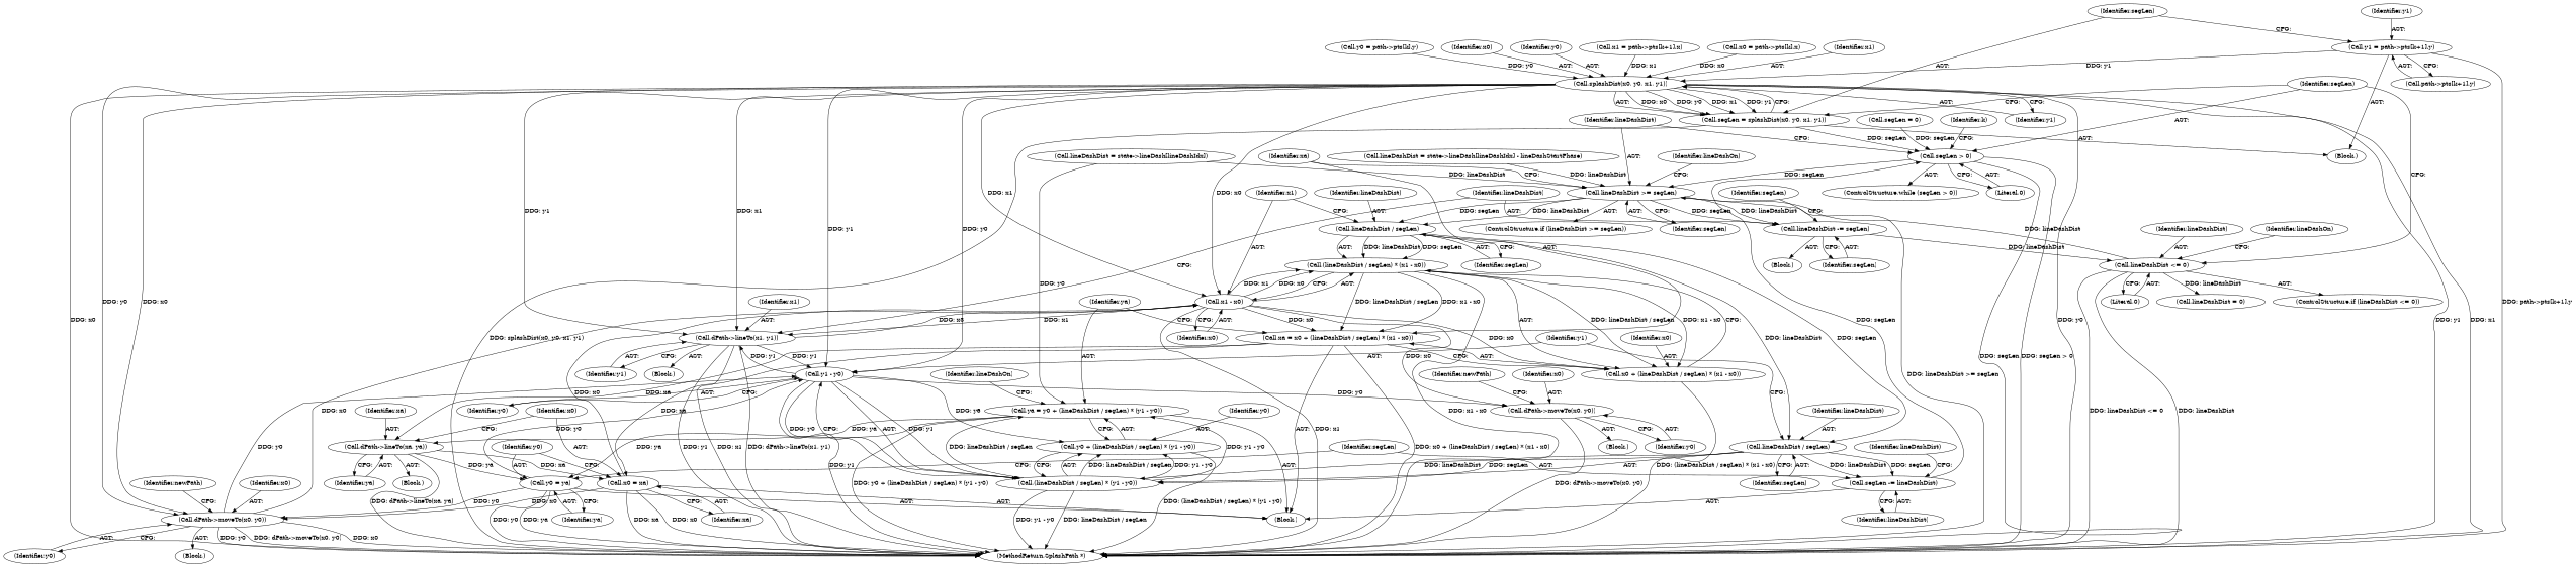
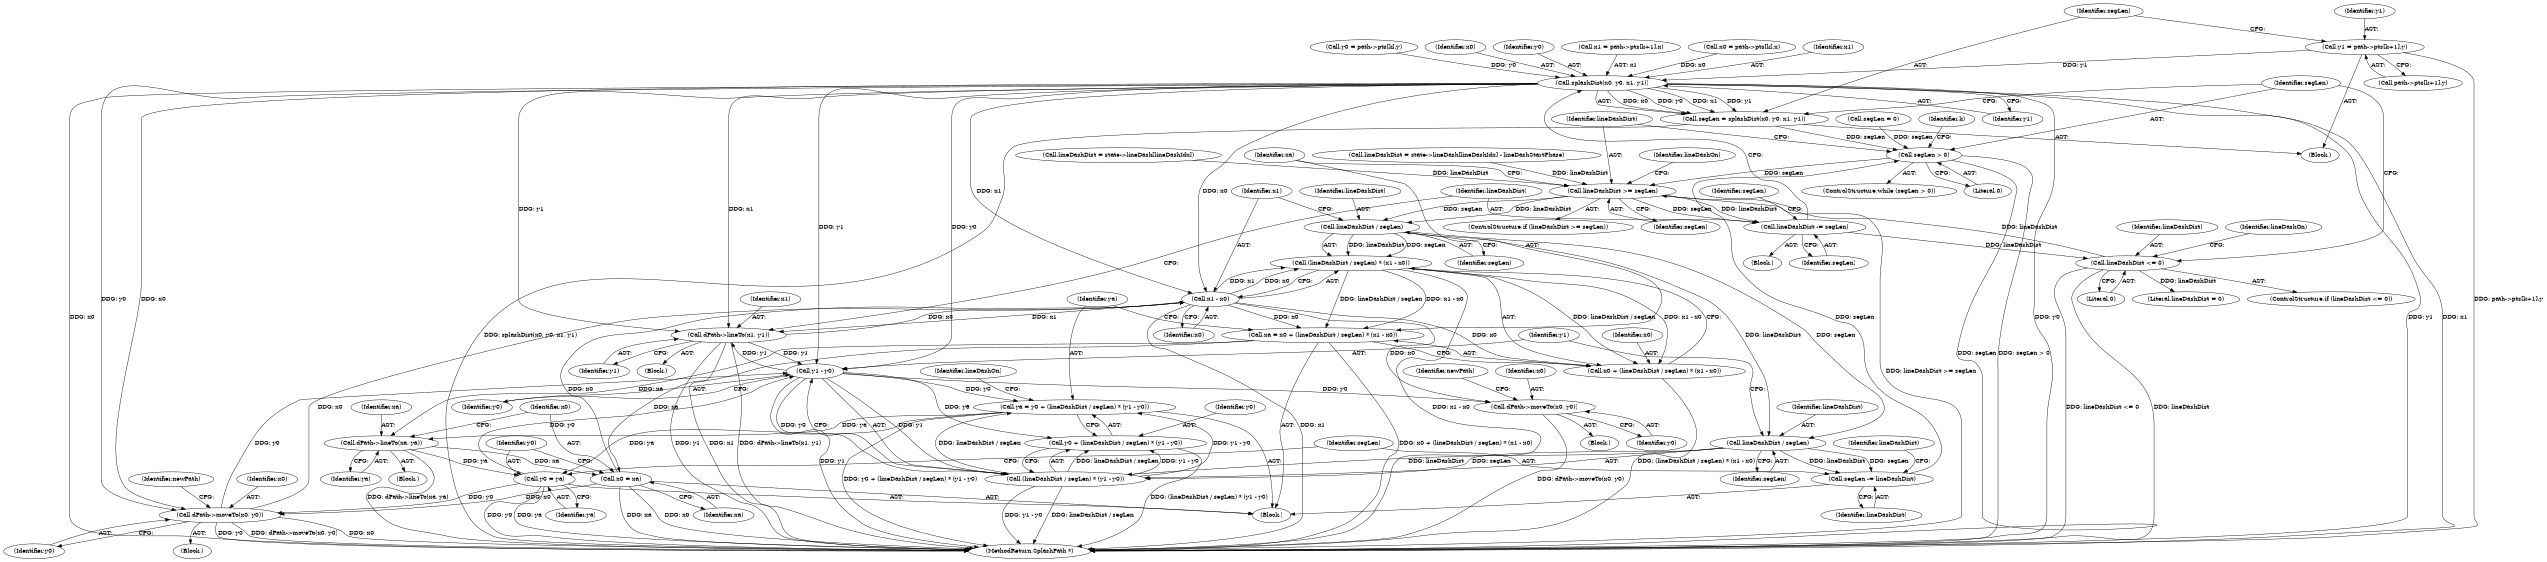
  digraph {
    n1 [label="(Call,y1 = path->pts[k+1].y)"]
    n2 [label="(Call,splashDist(x0, y0, x1, y1))"]
    n3 [label="(Block,)"]
    n4 [label="(MethodReturn,SplashPath *)"]
    n5 [label="(Call,path->pts[k+1].y)"]
    n6 [label="(Call,segLen = splashDist(x0, y0, x1, y1))"]
    n7 [label="(Call,dPath->moveTo(x0, y0))"]
    n8 [label="(Call,x1 - x0)"]
    n9 [label="(Call,dPath->lineTo(x1, y1))"]
    n10 [label="(Call,y1 - y0)"]
    n11 [label="(Identifier,y1)"]
    n12 [label="(Call,segLen > 0)"]
    n13 [label="(Block,)"]
    n14 [label="(Identifier,y0)"]
    n15 [label="(Call,(lineDashDist / segLen) * (x1 - x0))"]
    n16 [label="(Call,xa = x0 + (lineDashDist / segLen) * (x1 - x0))"]
    n17 [label="(Call,x0 + (lineDashDist / segLen) * (x1 - x0))"]
    n18 [label="(Call,dPath->moveTo(x0, y0))"]
    n19 [label="(Identifier,x0)"]
    n20 [label="(Block,)"]
    n21 [label="(Identifier,y1)"]
    n22 [label="(Call,ya = y0 + (lineDashDist / segLen) * (y1 - y0))"]
    n23 [label="(Call,y0 + (lineDashDist / segLen) * (y1 - y0))"]
    n24 [label="(Call,(lineDashDist / segLen) * (y1 - y0))"]
    n25 [label="(Identifier,y0)"]
    n26 [label="(Call,lineDashDist >= segLen)"]
    n27 [label="(ControlStructure,while (segLen > 0))"]
    n28 [label="(Literal,0)"]
    n29 [label="(Call,lineDashDist -= segLen)"]
    n30 [label="(Call,lineDashDist / segLen)"]
    n31 [label="(ControlStructure,if (lineDashDist >= segLen))"]
    n32 [label="(Identifier,segLen)"]
    n33 [label="(Call,lineDashDist <= 0)"]
    n34 [label="(Block,)"]
    n35 [label="(Identifier,segLen)"]
    n36 [label="(Call,lineDashDist / segLen)"]
    n37 [label="(Identifier,segLen)"]
    n38 [label="(ControlStructure,if (lineDashDist <= 0))"]
    n39 [label="(Literal,0)"]
-   n40 [label="(Call,lineDashDist = 0)"]
+   n40 [label="(Literal,lineDashDist = 0)"]
    n41 [label="(Call,segLen -= lineDashDist)"]
    n42 [label="(Identifier,segLen)"]
    n43 [label="(Call,dPath->lineTo(xa, ya))"]
    n44 [label="(Call,x0 = xa)"]
    n45 [label="(Block,)"]
    n46 [label="(Call,y0 = ya)"]
    n47 [label="(Identifier,ya)"]
    n48 [label="(Block,)"]
    n49 [label="(Identifier,xa)"]
    n50 [label="(Identifier,ya)"]
    n51 [label="(Identifier,y0)"]
    n52 [label="(Block,)"]
    n53 [label="(Identifier,lineDashDist)"]
    n54 [label="(Identifier,x0)"]
    n55 [label="(Call,lineDashDist = state->lineDash[lineDashIdx] - lineDashStartPhase)"]
    n56 [label="(Identifier,k)"]
    n57 [label="(Identifier,ya)"]
    n58 [label="(Identifier,xa)"]
    n59 [label="(Identifier,newPath)"]
    n60 [label="(Identifier,segLen)"]
    n61 [label="(Identifier,x0)"]
    n62 [label="(Identifier,x1)"]
    n63 [label="(Identifier,y0)"]
    n64 [label="(Identifier,lineDashDist)"]
    n65 [label="(Identifier,lineDashDist)"]
    n66 [label="(Identifier,lineDashOn)"]
    n67 [label="(Identifier,y1)"]
    n68 [label="(Call,x1 = path->pts[k+1].x)"]
    n69 [label="(Identifier,lineDashDist)"]
    n70 [label="(Call,x0 = path->pts[k].x)"]
    n71 [label="(Identifier,segLen)"]
    n72 [label="(Identifier,lineDashDist)"]
    n73 [label="(Identifier,x1)"]
    n74 [label="(Identifier,segLen)"]
    n75 [label="(Identifier,lineDashDist)"]
    n76 [label="(Call,y0 = path->pts[k].y)"]
    n77 [label="(Call,lineDashDist = state->lineDash[lineDashIdx])"]
    n78 [label="(Identifier,x0)"]
    n79 [label="(Identifier,x0)"]
    n80 [label="(Identifier,y0)"]
    n81 [label="(Identifier,lineDashOn)"]
    n82 [label="(Identifier,lineDashOn)"]
    n83 [label="(Identifier,x1)"]
    n84 [label="(Identifier,newPath)"]
    n85 [label="(Identifier,lineDashDist)"]
    n86 [label="(Identifier,y0)"]
    n87 [label="(Call,segLen = 0)"]
    n88 [label="(Identifier,x0)"]
    n89 [label="(Identifier,segLen)"]
    n90 [label="(Identifier,y1)"]
    n91 [label="(Identifier,xa)"]
    n1 -> n2 [label="DDG: y1"]
    n1 -> n3 [label="AST: "]
    n1 -> n4 [label="DDG: path->pts[k+1].y"]
    n1 -> n5 [label="CFG: "]
    n2 -> n4 [label="DDG: y1"]
    n2 -> n4 [label="DDG: x1"]
    n2 -> n4 [label="DDG: x0"]
    n2 -> n4 [label="DDG: y0"]
    n2 -> n6 [label="AST: "]
    n2 -> n6 [label="DDG: x0"]
    n2 -> n6 [label="DDG: y0"]
    n2 -> n6 [label="DDG: x1"]
    n2 -> n6 [label="DDG: y1"]
    n2 -> n7 [label="DDG: x0"]
    n2 -> n7 [label="DDG: y0"]
    n2 -> n8 [label="DDG: x1"]
    n2 -> n8 [label="DDG: x0"]
    n2 -> n9 [label="DDG: x1"]
    n2 -> n9 [label="DDG: y1"]
    n2 -> n10 [label="DDG: y1"]
    n2 -> n10 [label="DDG: y0"]
    n2 -> n11 [label="CFG: "]
    n5 -> n1 [label="AST: "]
-   n6 -> n2 [label="CFG: "]
+   n29 -> n2 [label="CFG: "]
    n6 -> n3 [label="AST: "]
    n6 -> n4 [label="DDG: splashDist(x0, y0, x1, y1)"]
    n6 -> n12 [label="DDG: segLen"]
    n7 -> n4 [label="DDG: x0"]
    n7 -> n4 [label="DDG: y0"]
    n7 -> n4 [label="DDG: dPath->moveTo(x0, y0)"]
    n7 -> n8 [label="DDG: x0"]
    n7 -> n10 [label="DDG: y0"]
    n7 -> n13 [label="AST: "]
    n7 -> n14 [label="CFG: "]
    n8 -> n4 [label="DDG: x1"]
    n8 -> n9 [label="DDG: x1"]
    n8 -> n15 [label="AST: "]
    n8 -> n15 [label="DDG: x1"]
    n8 -> n15 [label="DDG: x0"]
    n8 -> n16 [label="DDG: x0"]
    n8 -> n17 [label="DDG: x0"]
    n8 -> n18 [label="DDG: x0"]
    n8 -> n19 [label="CFG: "]
    n9 -> n4 [label="DDG: x1"]
    n9 -> n4 [label="DDG: dPath->lineTo(x1, y1)"]
    n9 -> n4 [label="DDG: y1"]
    n9 -> n8 [label="DDG: x3"]
    n9 -> n10 [label="DDG: y1"]
    n9 -> n20 [label="AST: "]
    n9 -> n21 [label="CFG: "]
    n10 -> n4 [label="DDG: y1"]
    n10 -> n9 [label="DDG: y1"]
    n10 -> n18 [label="DDG: y0"]
-   n77 -> n22 [label="DDG: y0"]
+   n10 -> n22 [label="DDG: y0"]
    n10 -> n23 [label="DDG: y6"]
    n10 -> n24 [label="AST: "]
    n10 -> n24 [label="DDG: y1"]
    n10 -> n24 [label="DDG: y0"]
    n10 -> n25 [label="CFG: "]
    n11 -> n2 [label="AST: "]
    n12 -> n4 [label="DDG: segLen > 0"]
    n12 -> n4 [label="DDG: segLen"]
    n12 -> n26 [label="DDG: segLen"]
    n12 -> n27 [label="AST: "]
    n12 -> n28 [label="CFG: "]
    n14 -> n7 [label="AST: "]
    n15 -> n4 [label="DDG: x1 - x0"]
    n15 -> n8 [label="CFG: "]
    n15 -> n16 [label="DDG: lineDashDist / segLen"]
    n15 -> n16 [label="DDG: x1 - x0"]
    n15 -> n17 [label="AST: "]
    n15 -> n17 [label="DDG: lineDashDist / segLen"]
    n15 -> n17 [label="DDG: x1 - x0"]
    n16 -> n4 [label="DDG: x0 + (lineDashDist / segLen) * (x1 - x0)"]
    n16 -> n17 [label="CFG: "]
    n16 -> n43 [label="DDG: xa"]
    n16 -> n44 [label="DDG: xa"]
    n16 -> n45 [label="AST: "]
    n17 -> n4 [label="DDG: (lineDashDist / segLen) * (x1 - x0)"]
    n17 -> n15 [label="CFG: "]
    n17 -> n16 [label="AST: "]
    n18 -> n4 [label="DDG: dPath->moveTo(x0, y0)"]
    n18 -> n51 [label="CFG: "]
    n18 -> n52 [label="AST: "]
    n19 -> n8 [label="AST: "]
    n21 -> n9 [label="AST: "]
    n22 -> n4 [label="DDG: y0 + (lineDashDist / segLen) * (y1 - y0)"]
    n22 -> n23 [label="CFG: "]
    n22 -> n43 [label="DDG: ya"]
    n22 -> n45 [label="AST: "]
    n22 -> n46 [label="DDG: ya"]
    n23 -> n4 [label="DDG: (lineDashDist / segLen) * (y1 - y0)"]
    n23 -> n22 [label="AST: "]
    n23 -> n24 [label="CFG: "]
    n24 -> n4 [label="DDG: lineDashDist / segLen"]
    n24 -> n4 [label="DDG: y1 - y0"]
    n24 -> n10 [label="CFG: "]
    n24 -> n22 [label="DDG: lineDashDist / segLen"]
    n24 -> n22 [label="DDG: y1 - y0"]
    n24 -> n23 [label="AST: "]
    n24 -> n23 [label="DDG: lineDashDist / segLen"]
    n24 -> n23 [label="DDG: y1 - y0"]
    n25 -> n10 [label="AST: "]
    n26 -> n4 [label="DDG: lineDashDist >= segLen"]
    n26 -> n29 [label="DDG: segLen"]
    n26 -> n29 [label="DDG: lineDashDist"]
    n26 -> n30 [label="DDG: lineDashDist"]
    n26 -> n30 [label="DDG: segLen"]
    n26 -> n31 [label="AST: "]
    n26 -> n32 [label="CFG: "]
    n28 -> n12 [label="AST: "]
    n29 -> n33 [label="DDG: lineDashDist"]
    n29 -> n34 [label="AST: "]
    n29 -> n35 [label="CFG: "]
    n30 -> n15 [label="AST: "]
    n30 -> n15 [label="DDG: lineDashDist"]
    n30 -> n15 [label="DDG: segLen"]
    n30 -> n36 [label="DDG: lineDashDist"]
    n30 -> n36 [label="DDG: segLen"]
    n30 -> n37 [label="CFG: "]
    n32 -> n26 [label="AST: "]
    n33 -> n4 [label="DDG: lineDashDist <= 0"]
    n33 -> n4 [label="DDG: lineDashDist"]
    n33 -> n26 [label="DDG: lineDashDist"]
    n33 -> n38 [label="AST: "]
    n33 -> n39 [label="CFG: "]
    n33 -> n40 [label="DDG: lineDashDist"]
    n35 -> n29 [label="AST: "]
    n36 -> n24 [label="AST: "]
    n36 -> n24 [label="DDG: lineDashDist"]
    n36 -> n24 [label="DDG: segLen"]
    n36 -> n41 [label="DDG: lineDashDist"]
    n36 -> n41 [label="DDG: segLen"]
    n36 -> n42 [label="CFG: "]
    n37 -> n30 [label="AST: "]
    n39 -> n33 [label="AST: "]
    n41 -> n12 [label="DDG: segLen"]
    n41 -> n45 [label="AST: "]
    n41 -> n53 [label="CFG: "]
    n42 -> n36 [label="AST: "]
    n43 -> n4 [label="DDG: dPath->lineTo(xa, ya)"]
    n43 -> n44 [label="DDG: xa"]
    n43 -> n46 [label="DDG: ya"]
    n43 -> n47 [label="CFG: "]
    n43 -> n48 [label="AST: "]
    n44 -> n4 [label="DDG: xa"]
    n44 -> n4 [label="DDG: x0"]
    n44 -> n7 [label="DDG: x0"]
    n44 -> n8 [label="DDG: x0"]
    n44 -> n45 [label="AST: "]
    n44 -> n49 [label="CFG: "]
    n46 -> n4 [label="DDG: ya"]
    n46 -> n4 [label="DDG: y0"]
    n46 -> n7 [label="DDG: y0"]
    n46 -> n10 [label="DDG: y0"]
    n46 -> n45 [label="AST: "]
    n46 -> n50 [label="CFG: "]
    n47 -> n43 [label="AST: "]
    n49 -> n44 [label="AST: "]
    n50 -> n46 [label="AST: "]
    n51 -> n18 [label="AST: "]
    n53 -> n41 [label="AST: "]
    n54 -> n43 [label="CFG: "]
    n54 -> n44 [label="AST: "]
    n55 -> n26 [label="DDG: lineDashDist"]
    n56 -> n12 [label="CFG: "]
    n57 -> n16 [label="CFG: "]
    n57 -> n22 [label="AST: "]
    n58 -> n43 [label="AST: "]
    n59 -> n7 [label="CFG: "]
    n60 -> n6 [label="CFG: "]
    n60 -> n12 [label="AST: "]
    n60 -> n33 [label="CFG: "]
    n61 -> n2 [label="AST: "]
    n62 -> n8 [label="AST: "]
    n62 -> n30 [label="CFG: "]
    n63 -> n2 [label="AST: "]
    n64 -> n33 [label="AST: "]
    n65 -> n9 [label="CFG: "]
    n65 -> n29 [label="AST: "]
    n66 -> n26 [label="CFG: "]
    n67 -> n1 [label="AST: "]
-   n68 -> n2 [label="DDG: x1"]
+   n68 -> n2 [label="AST: x1"]
    n69 -> n36 [label="AST: "]
    n70 -> n2 [label="DDG: x0"]
    n71 -> n29 [label="CFG: "]
    n72 -> n41 [label="CFG: "]
    n73 -> n2 [label="AST: "]
    n74 -> n1 [label="CFG: "]
    n74 -> n6 [label="AST: "]
    n75 -> n12 [label="CFG: "]
    n75 -> n26 [label="AST: "]
    n76 -> n2 [label="DDG: y0"]
    n77 -> n26 [label="DDG: lineDashDist"]
    n78 -> n17 [label="AST: "]
    n79 -> n18 [label="AST: "]
    n80 -> n44 [label="CFG: "]
    n80 -> n46 [label="AST: "]
    n81 -> n33 [label="CFG: "]
    n82 -> n22 [label="CFG: "]
    n83 -> n9 [label="AST: "]
    n84 -> n18 [label="CFG: "]
    n85 -> n30 [label="AST: "]
    n86 -> n23 [label="AST: "]
    n87 -> n12 [label="DDG: segLen"]
    n88 -> n7 [label="AST: "]
    n89 -> n41 [label="AST: "]
    n89 -> n46 [label="CFG: "]
    n90 -> n10 [label="AST: "]
    n90 -> n36 [label="CFG: "]
    n91 -> n16 [label="AST: "]
    n91 -> n26 [label="CFG: "]
  }
